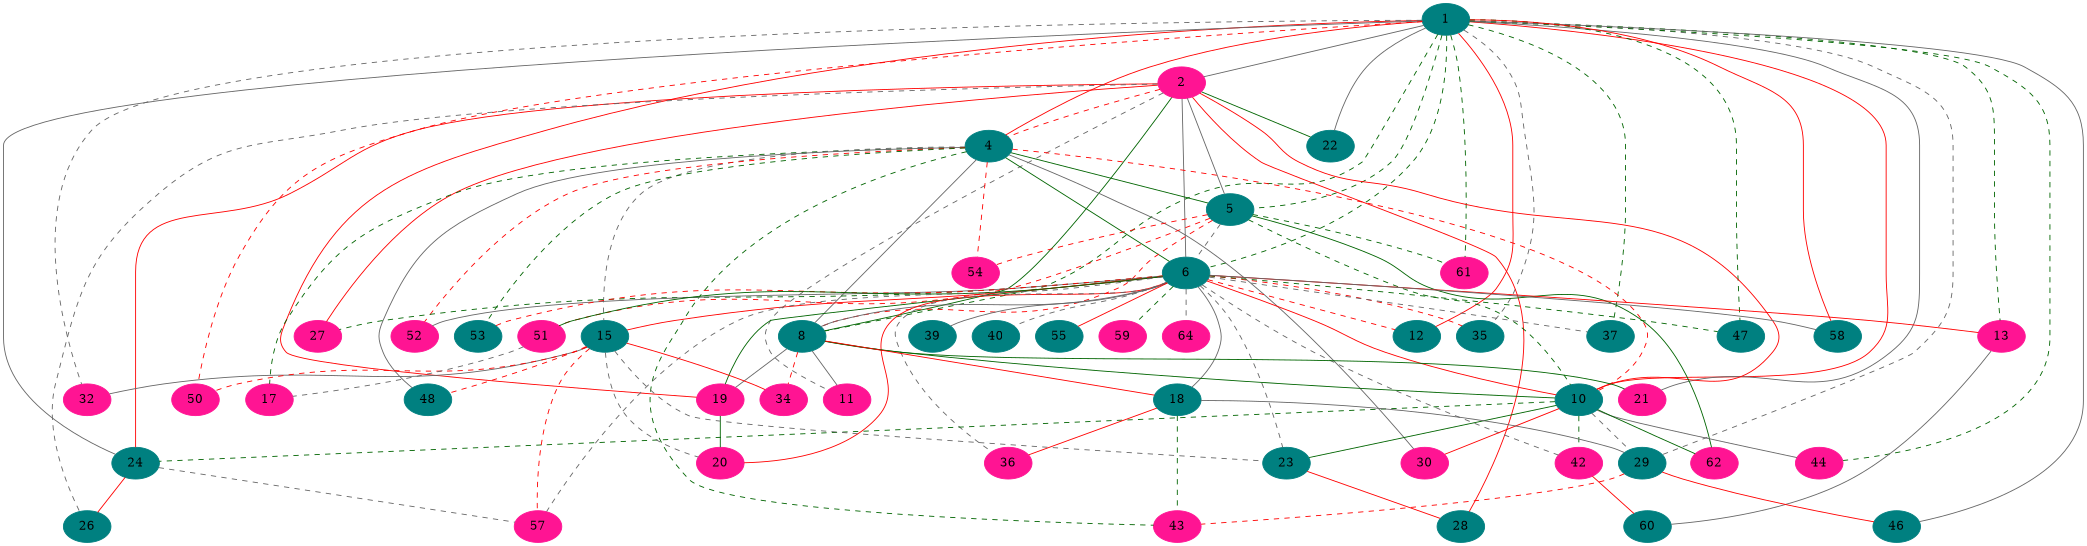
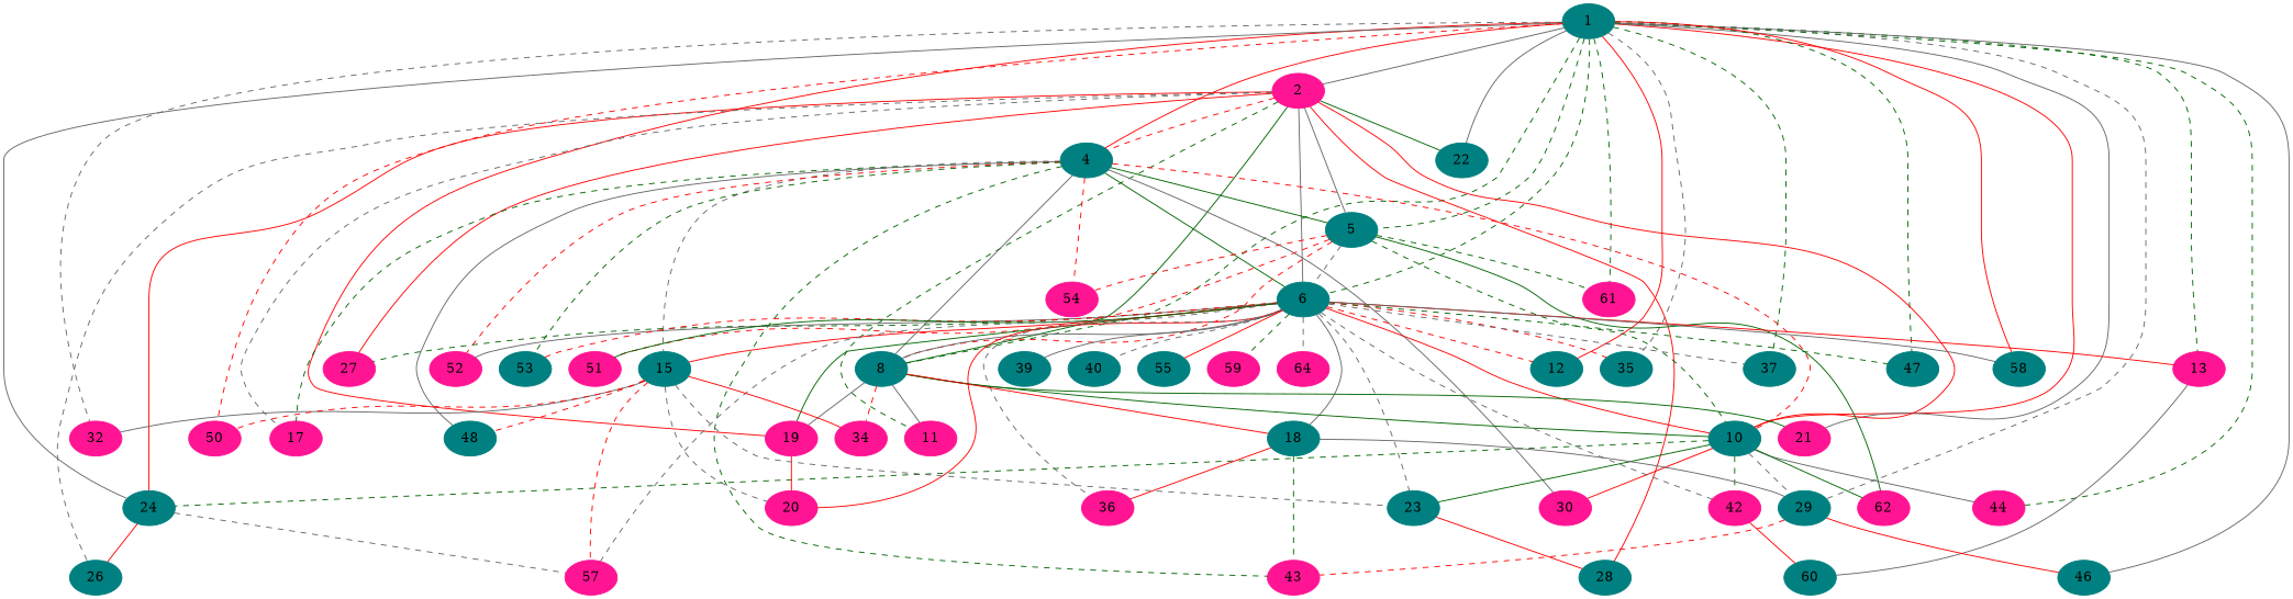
  graph {
    node [color=teal style=filled]
    edge [color=gray40 style=solid]
    1 [super="+3"]
    2 [color=deeppink super="+9"]
    4 [super="+14"]
    5 [super="+63"]
    6 [super="+7"]
    8 [super="+33"]
    10 [super="+38"]
    12
    13 [color=deeppink]
    19 [color=deeppink super="+65"]
    21 [color=deeppink super="+31"]
    22
    24 [super="+56"]
    29 [super="+41"]
    32 [color=deeppink]
    35
    37
    44 [color=deeppink]
    46
    47
    50 [color=deeppink]
    58
    61 [color=deeppink]
    11 [color=deeppink]
    17 [color=deeppink]
    26
    27 [color=deeppink]
    28
    15 [super="+16"]
    30 [color=deeppink]
    43 [color=deeppink]
    48
    52 [color=deeppink]
    53
    54 [color=deeppink]
    51 [color=deeppink]
    62 [color=deeppink]
    18 [super="+49"]
    20 [color=deeppink super="+45"]
    23 [super="+25"]
    36 [color=deeppink]
    39
    40
    42 [color=deeppink]
    55
    57 [color=deeppink super="+66"]
    59 [color=deeppink]
    64 [color=deeppink]
    34 [color=deeppink]
    60
    1 -- 2 [weight=4]
    1 -- 4 [color=red weight=2]
    1 -- 5 [color=darkgreen style=dashed weight=2]
    1 -- 6 [color=darkgreen style=dashed weight=4]
    1 -- 8 [color=darkgreen style=dashed weight=2]
    1 -- 10 [color=red weight=2]
    1 -- 12 [color=red]
    1 -- 13 [color=darkgreen style=dashed]
    1 -- 19 [color=red]
    1 -- 21
    1 -- 22
    1 -- 24
    1 -- 29 [style=dashed]
    1 -- 32 [style=dashed]
    1 -- 35 [style=dashed]
    1 -- 37 [color=darkgreen style=dashed]
    1 -- 44 [color=darkgreen style=dashed]
    1 -- 46
    1 -- 47 [color=darkgreen style=dashed]
    1 -- 50 [color=red style=dashed]
    1 -- 58 [color=red]
    1 -- 61 [color=darkgreen style=dashed]
    2 -- 4 [color=red style=dashed weight=2]
    2 -- 5 [weight=2]
    2 -- 6 [weight=4]
    2 -- 8 [color=darkgreen weight=2]
    2 -- 10 [color=red weight=2]
    2 -- 22 [color=darkgreen]
    2 -- 24 [color=red]
-   2 -- 11 [style=dashed]
-   51 -- 17 [style=dashed]
+   2 -- 11 [color=darkgreen style=dashed]
+   2 -- 17 [style=dashed]
    2 -- 26 [style=dashed]
    2 -- 27 [color=red]
    2 -- 28 [color=red]
    4 -- 5 [color=darkgreen weight=2]
    4 -- 6 [color=darkgreen weight=2]
    4 -- 8
    4 -- 10 [color=red style=dashed]
    4 -- 17 [color=darkgreen style=dashed]
    4 -- 15 [style=dashed]
    4 -- 30
    4 -- 43 [color=darkgreen style=dashed]
    4 -- 48
    4 -- 52 [color=red style=dashed]
    4 -- 53 [color=darkgreen style=dashed]
    4 -- 54 [color=red style=dashed]
    5 -- 6 [style=dashed weight=2]
    5 -- 8 [color=red style=dashed weight=2]
    5 -- 10 [color=darkgreen style=dashed]
    5 -- 61 [color=darkgreen style=dashed]
    5 -- 54 [color=red style=dashed]
    5 -- 51 [color=red style=dashed]
    5 -- 62 [color=darkgreen]
    6 -- 8 [weight=2]
    6 -- 10 [color=red weight=3]
    6 -- 12 [color=red style=dashed]
    6 -- 13 [color=red]
    6 -- 19 [color=darkgreen]
    6 -- 35 [color=red style=dashed]
    6 -- 37 [style=dashed]
    6 -- 47 [color=darkgreen style=dashed]
    6 -- 58
    6 -- 27 [color=darkgreen style=dashed]
    6 -- 15 [color=red weight=2]
    6 -- 52
    6 -- 53 [color=red style=dashed]
    6 -- 51 [color=darkgreen]
    6 -- 18
    6 -- 20 [color=red]
    6 -- 23 [style=dashed]
    6 -- 36 [style=dashed]
    6 -- 39 [weight=2]
    6 -- 40 [style=dashed weight=2]
    6 -- 42 [style=dashed]
    6 -- 55 [color=red weight=2]
    6 -- 57 [style=dashed]
    6 -- 59 [color=darkgreen style=dashed]
    6 -- 64 [style=dashed weight=2]
    8 -- 10 [color=darkgreen]
    8 -- 19
    8 -- 21 [color=darkgreen]
    8 -- 11
    8 -- 18 [color=red]
    8 -- 34 [color=red style=dashed]
    10 -- 24 [color=darkgreen style=dashed]
    10 -- 29 [style=dashed]
    10 -- 44
    10 -- 30 [color=red]
    10 -- 62 [color=darkgreen]
    10 -- 23 [color=darkgreen]
    10 -- 42 [color=darkgreen style=dashed]
    13 -- 60
-   19 -- 20 [color=darkgreen]
+   19 -- 20 [color=red]
    24 -- 26 [color=red]
    24 -- 57 [style=dashed]
    29 -- 46 [color=red]
    29 -- 43 [color=red style=dashed]
    15 -- 32
    15 -- 50 [color=red style=dashed]
    15 -- 48 [color=red style=dashed]
    15 -- 20 [style=dashed]
    15 -- 23 [style=dashed]
    15 -- 57 [color=red style=dashed]
    15 -- 34 [color=red]
    18 -- 29
    18 -- 43 [color=darkgreen style=dashed]
    18 -- 36 [color=red]
    23 -- 28 [color=red]
    42 -- 60 [color=red]
  }
